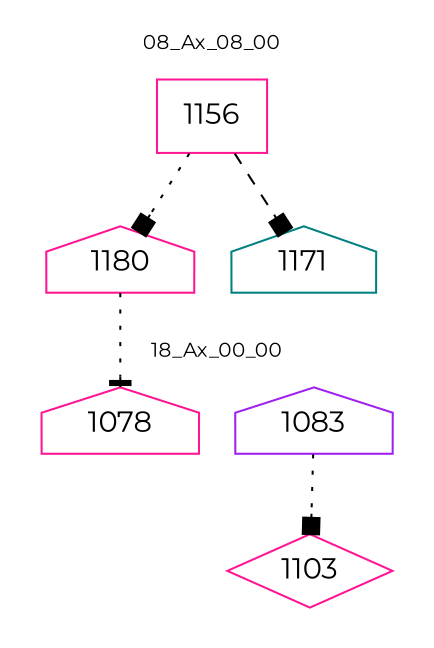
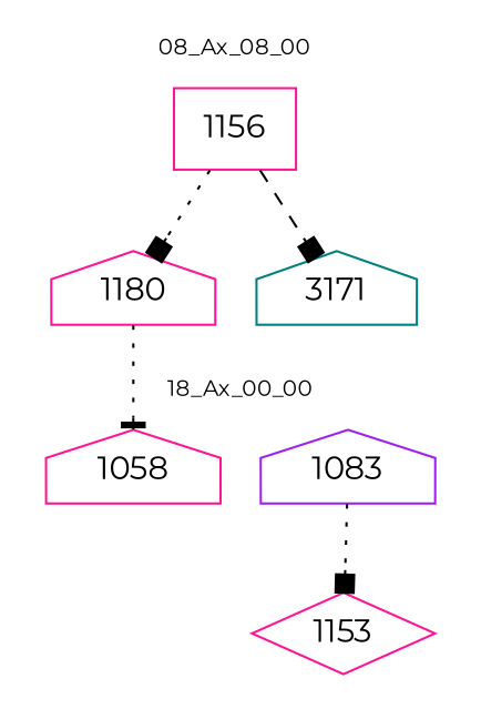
  digraph {
    fontname=Montserrat
    node [color=deeppink fontname=Montserrat shape=house]
    edge [arrowhead=box color=black fontname=Montserrat style=dotted]
    n1 [color=purple label=1083]
-   n2 [label=1078]
-   n3 [label=1103 shape=diamond]
+   n2 [label=1058]
+   n3 [label=1153 shape=diamond]
    n4 [label=1156 shape=box]
    n5 [label=1180]
-   n6 [color=teal label=1171]
+   n6 [color=teal label=3171]
    subgraph cluster_1 {
      color=white
      fontsize=10
      label="18_Ax_00_00"
      n1
      n2
      n3
    }
    subgraph cluster_2 {
      color=white
      fontsize=10
      label="08_Ax_08_00"
      n4
      n5
      n6
    }
    n1 -> n3
    n4 -> n5
    n4 -> n6 [style=dashed]
    n5 -> n2 [arrowhead=tee]
  }
